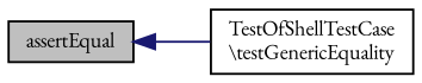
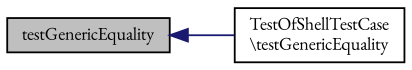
  digraph {
    rankdir=LR
    fontname="EB Garamond"
    node [color=black fontname="EB Garamond" fontsize=10 shape=record style=filled]
-   n1 [fillcolor=grey75 fontcolor=black height=0.2 label=assertEqual width=0.4]
+   n1 [fillcolor=grey75 fontcolor=black height=0.2 label=testGenericEquality width=0.4]
    n2 [fillcolor=white height=0.2 label="TestOfShellTestCase\l\\testGenericEquality" width=0.4]
    n1 -> n2 [color=midnightblue dir=back fontname="EB Garamond" fontsize=10 labelfontname=Helvetica labelfontsize=10 style=solid]
  }
